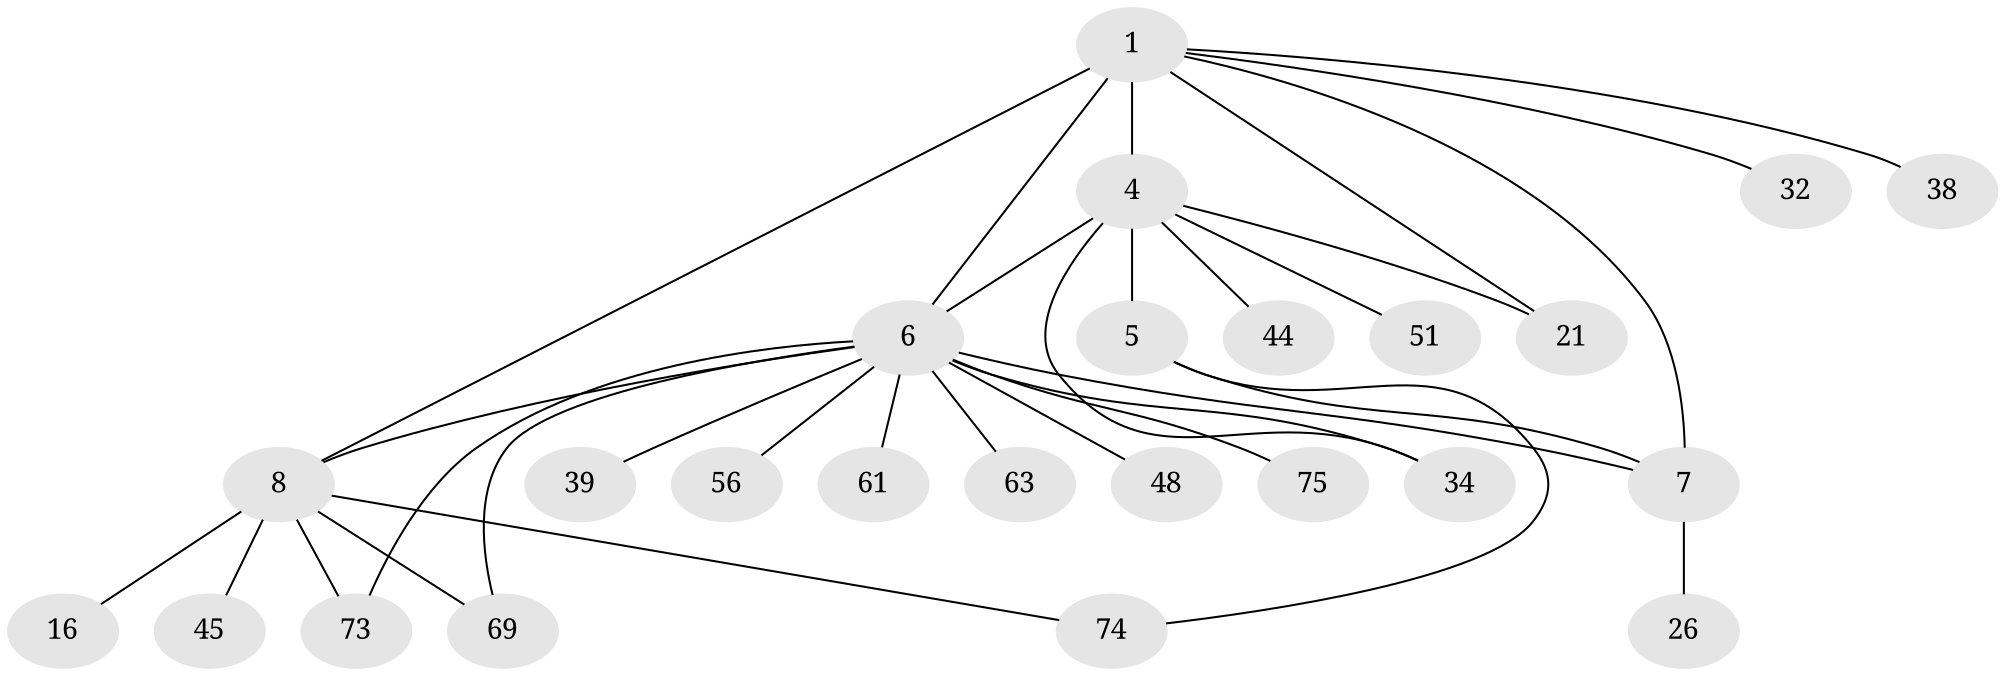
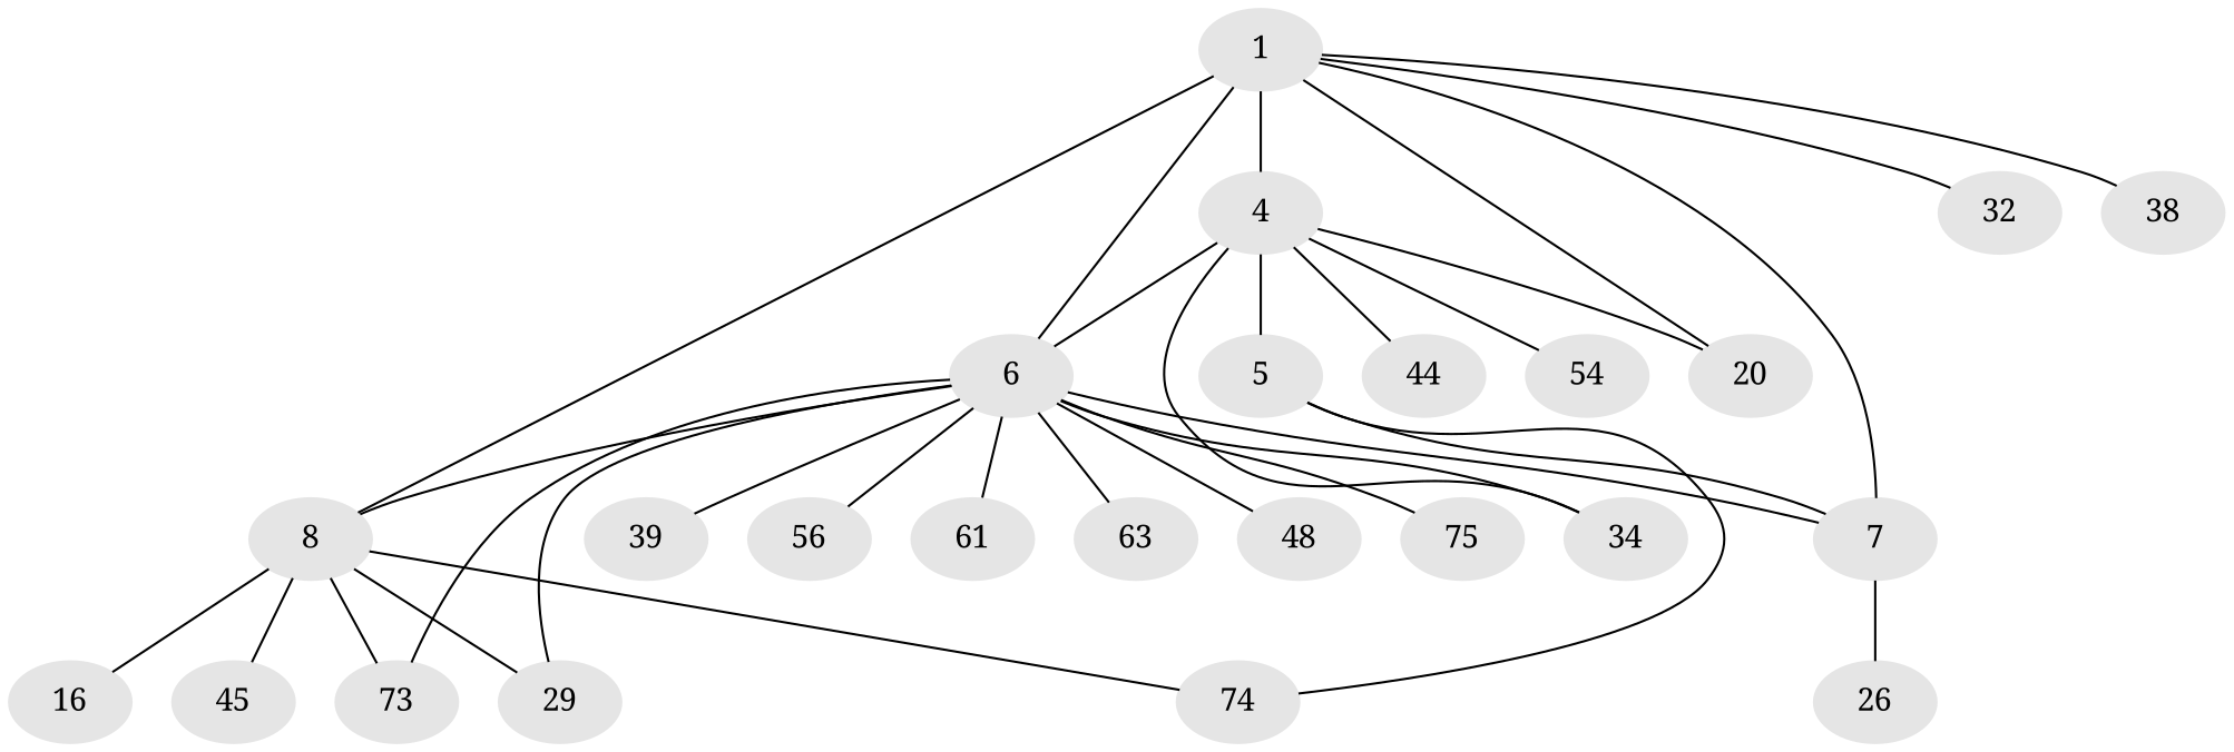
  graph {
    fontname="Noto Serif"
    node [color=gray90 fontname="Noto Serif" style=filled]
    edge [fontname="Noto Serif"]
    1 [super="+2+3"]
    4 [super="+9"]
    6 [super="+12+18+24"]
    7 [super="+42+52+16+19+40"]
    8 [super="+13+55+11+29"]
-   20 [super="+60+36" label=21]
+   20 [super="+60+36"]
    32 [super="+33"]
    38 [super="+64"]
    5 [super="+54+72+14"]
    34 [super="+50"]
    44
-   51
+   51 [label=54]
    39 [super="+67"]
    56
    61 [super="+83"]
    63
    n17 [label=48]
-   69
+   69 [label=29]
    73
    75
    26 [super="+45"]
    74
    n23 [label=45 super="+70"]
    n24 [label=16]
    1 -- 4 [weight=2]
    1 -- 6 [weight=3]
    1 -- 7
    1 -- 8
    1 -- 20
    1 -- 32
    1 -- 38
    4 -- 6 [weight=2]
    4 -- 20
    4 -- 5 [weight=2]
    4 -- 34
    4 -- 44
    4 -- 51
    6 -- 7
    6 -- 8 [weight=2]
    6 -- 34
    6 -- 39
    6 -- 56
    6 -- 61
    6 -- 63
    6 -- n17
    6 -- 69
    6 -- 73
    6 -- 75
    7 -- 26
    8 -- 69
    8 -- 73
    8 -- 74
    8 -- n23
    8 -- n24
    5 -- 7
    5 -- 74
  }
